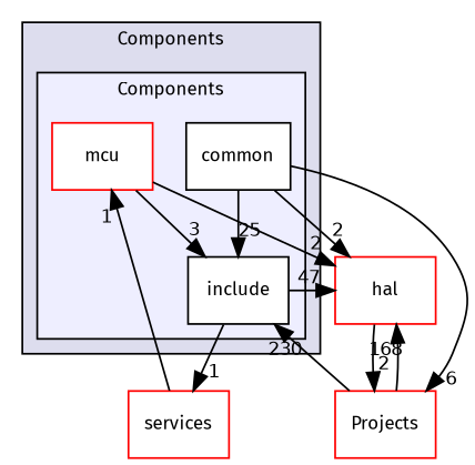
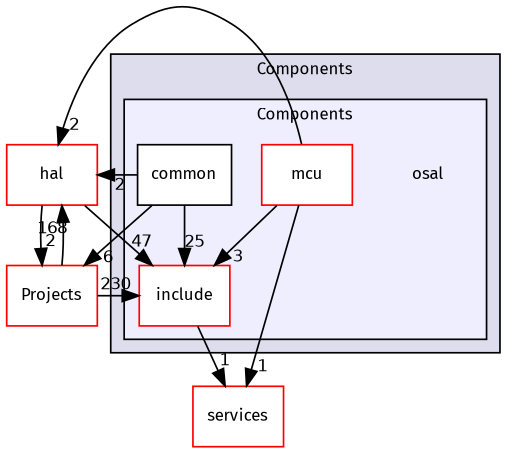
  digraph {
    compound=true
    fontname="Fira Sans"
    node [fontname="Fira Sans" fontsize=10 shape=box color=red fillcolor=white style=filled]
    edge [headlabel=2 labeldistance=1.5 labelfontname=Helvetica labelfontsize=10 fontname="Fira Sans"]
+   n1 [label=osal shape=plaintext color="" fillcolor="" style=""]
    n2 [color=black label=common]
-   n3 [color=black label=include]
+   n3 [label=include]
    n4 [label=mcu]
    n5 [label=hal]
    n6 [label=Projects]
    n7 [label=services]
    subgraph cluster_1 {
      bgcolor="#ddddee"
      fontsize=10
      label=Components
      pencolor=black
      subgraph cluster_2 {
        bgcolor="#eeeeff"
        fontsize=10
        pencolor=black
+       n1
        n2
        n3
        n4
      }
    }
    n2 -> n3 [headlabel=25]
    n2 -> n5
    n2 -> n6 [headlabel=6]
    n3 -> n7 [headlabel=1]
    n4 -> n3 [headlabel=3]
    n4 -> n5
-   n7 -> n4 [headlabel=1]
-   n3 -> n5 [headlabel=47]
+   n4 -> n7 [headlabel=1]
+   n5 -> n3 [headlabel=47]
    n5 -> n6
    n6 -> n3 [headlabel=230]
    n6 -> n5 [headlabel=168]
  }
